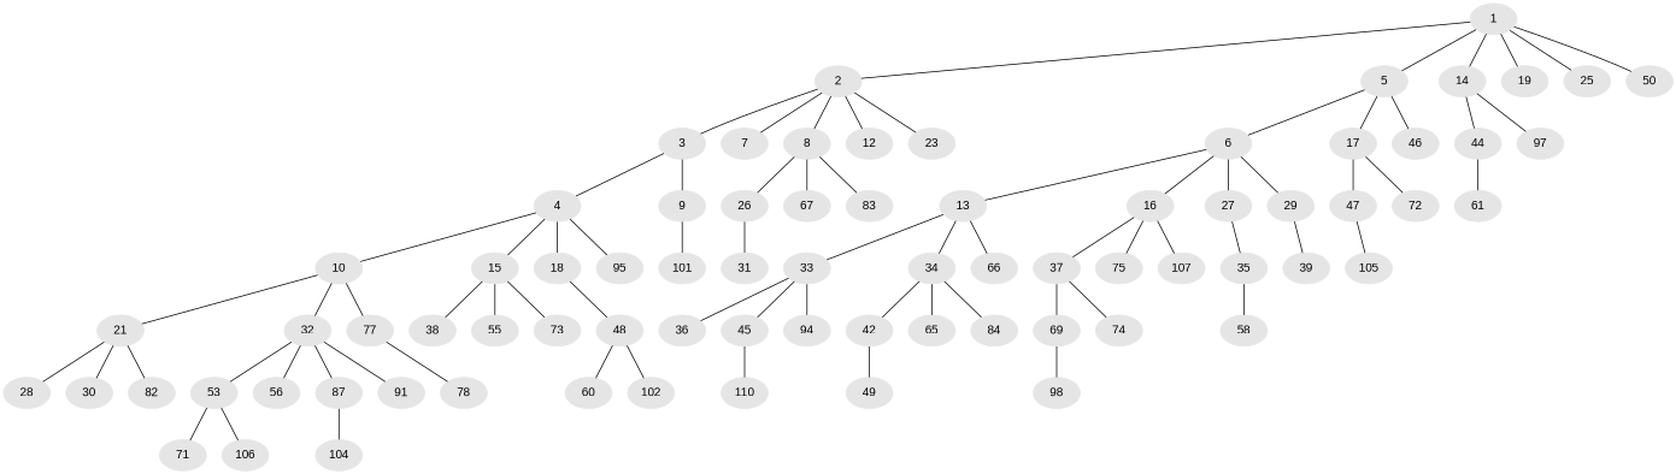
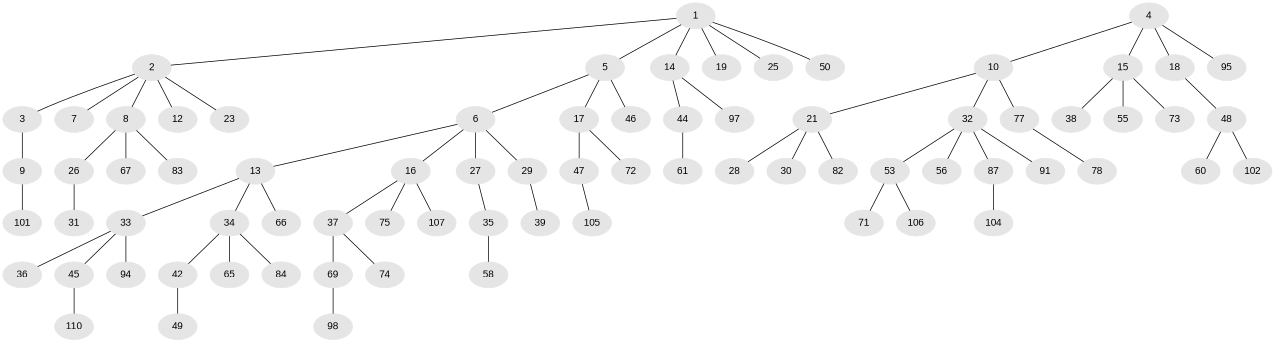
  graph {
    fontname="Liberation Sans"
    node [color=gray90 fontname="Liberation Sans" style=filled]
    edge [fontname="Liberation Sans"]
    1 [super="+11"]
    2 [super="+100"]
    5 [super="+96"]
    14 [super="+62"]
    19
    25 [super="+76"]
    50 [super="+59"]
    3 [super="+81"]
    7
    8 [super="+43"]
    12
    23 [super="+83"]
    6 [super="+20"]
    17
    46 [super="+88"]
    44 [super="+80"]
    97
    4 [super="+89"]
    9
    26 [super="+63"]
    67 [super="+93"]
    n22 [label=83 super="+111"]
    10 [super="+40"]
    15
    18
    95
    101
    21 [super="+22"]
    32 [super="+51"]
    77 [super="+108"]
    38 [super="+64"]
    55
    73 [super="+79"]
    48 [super="+57"]
    13
    16 [super="+24"]
    27 [super="+68"]
    29 [super="+70"]
    47 [super="+52"]
    72
    33 [super="+99"]
    34 [super="+103"]
    66
    37
    75
    107
    35 [super="+86"]
    39
    31
    28
    30
    82
    53 [super="+54"]
    56
    87
    91
    78
    36
    45 [super="+109"]
    94
    42
    65
    84 [super="+92"]
    61
    69
    74
    105
    60
    102
    58
    71
    106
    104
    110
    49
    98
    1 -- 2
    1 -- 5
    1 -- 14
    1 -- 19
    1 -- 25
    1 -- 50
    2 -- 3
    2 -- 7
    2 -- 8
    2 -- 12
    2 -- 23
    5 -- 6
    5 -- 17
    5 -- 46
    14 -- 44
    14 -- 97
-   3 -- 4
    3 -- 9
    8 -- 26
    8 -- 67
    8 -- n22
    6 -- 13
    6 -- 16
    6 -- 27
    6 -- 29
    17 -- 47
    17 -- 72
    44 -- 61
    4 -- 10
    4 -- 15
    4 -- 18
    4 -- 95
    9 -- 101
    26 -- 31
    10 -- 21
    10 -- 32
    10 -- 77
    15 -- 38
    15 -- 55
    15 -- 73
    18 -- 48
    21 -- 28
    21 -- 30
    21 -- 82
    32 -- 53
    32 -- 56
    32 -- 87
    32 -- 91
    77 -- 78
    48 -- 60
    48 -- 102
    13 -- 33
    13 -- 34
    13 -- 66
    16 -- 37
    16 -- 75
    16 -- 107
    27 -- 35
    29 -- 39
    47 -- 105
    33 -- 36
    33 -- 45
    33 -- 94
    34 -- 42
    34 -- 65
    34 -- 84
    37 -- 69
    37 -- 74
    35 -- 58
    53 -- 71
    53 -- 106
    87 -- 104
    45 -- 110
    42 -- 49
    69 -- 98
  }
